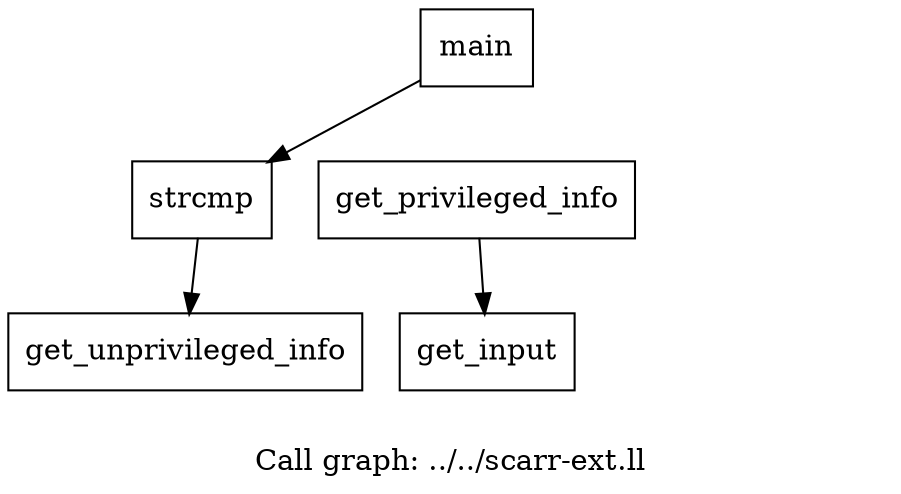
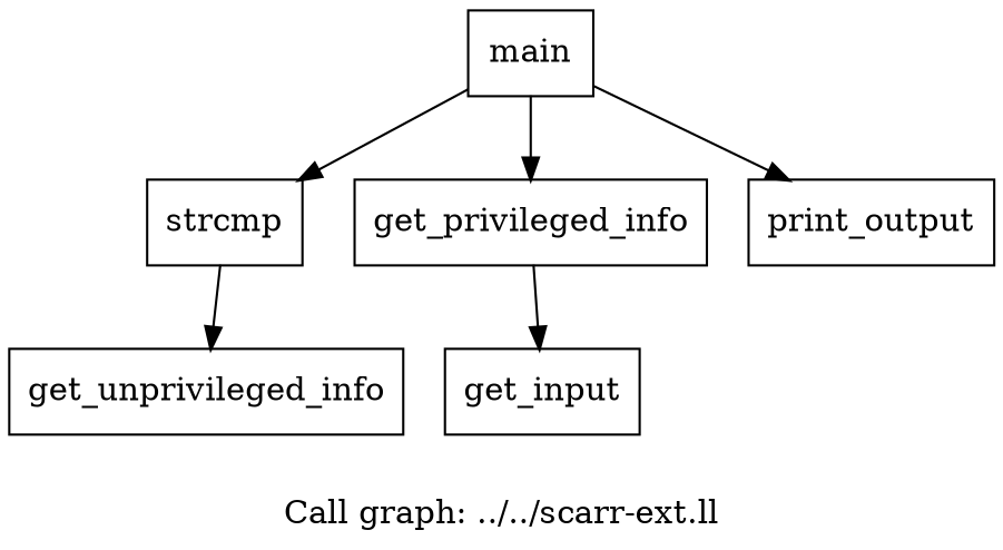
  digraph {
    label="Call graph: ../../scarr-ext.ll"
    node [shape=record]
    n1 [label="{main}"]
    n2 [label="{strcmp}"]
    n3 [label="{get_privileged_info}"]
+   n4 [label="{print_output}"]
    n5 [label="{get_input}"]
    n6 [label="{get_unprivileged_info}"]
    n1 -> n2
+   n1 -> n3
+   n1 -> n4
    n2 -> n6
    n3 -> n5
  }
